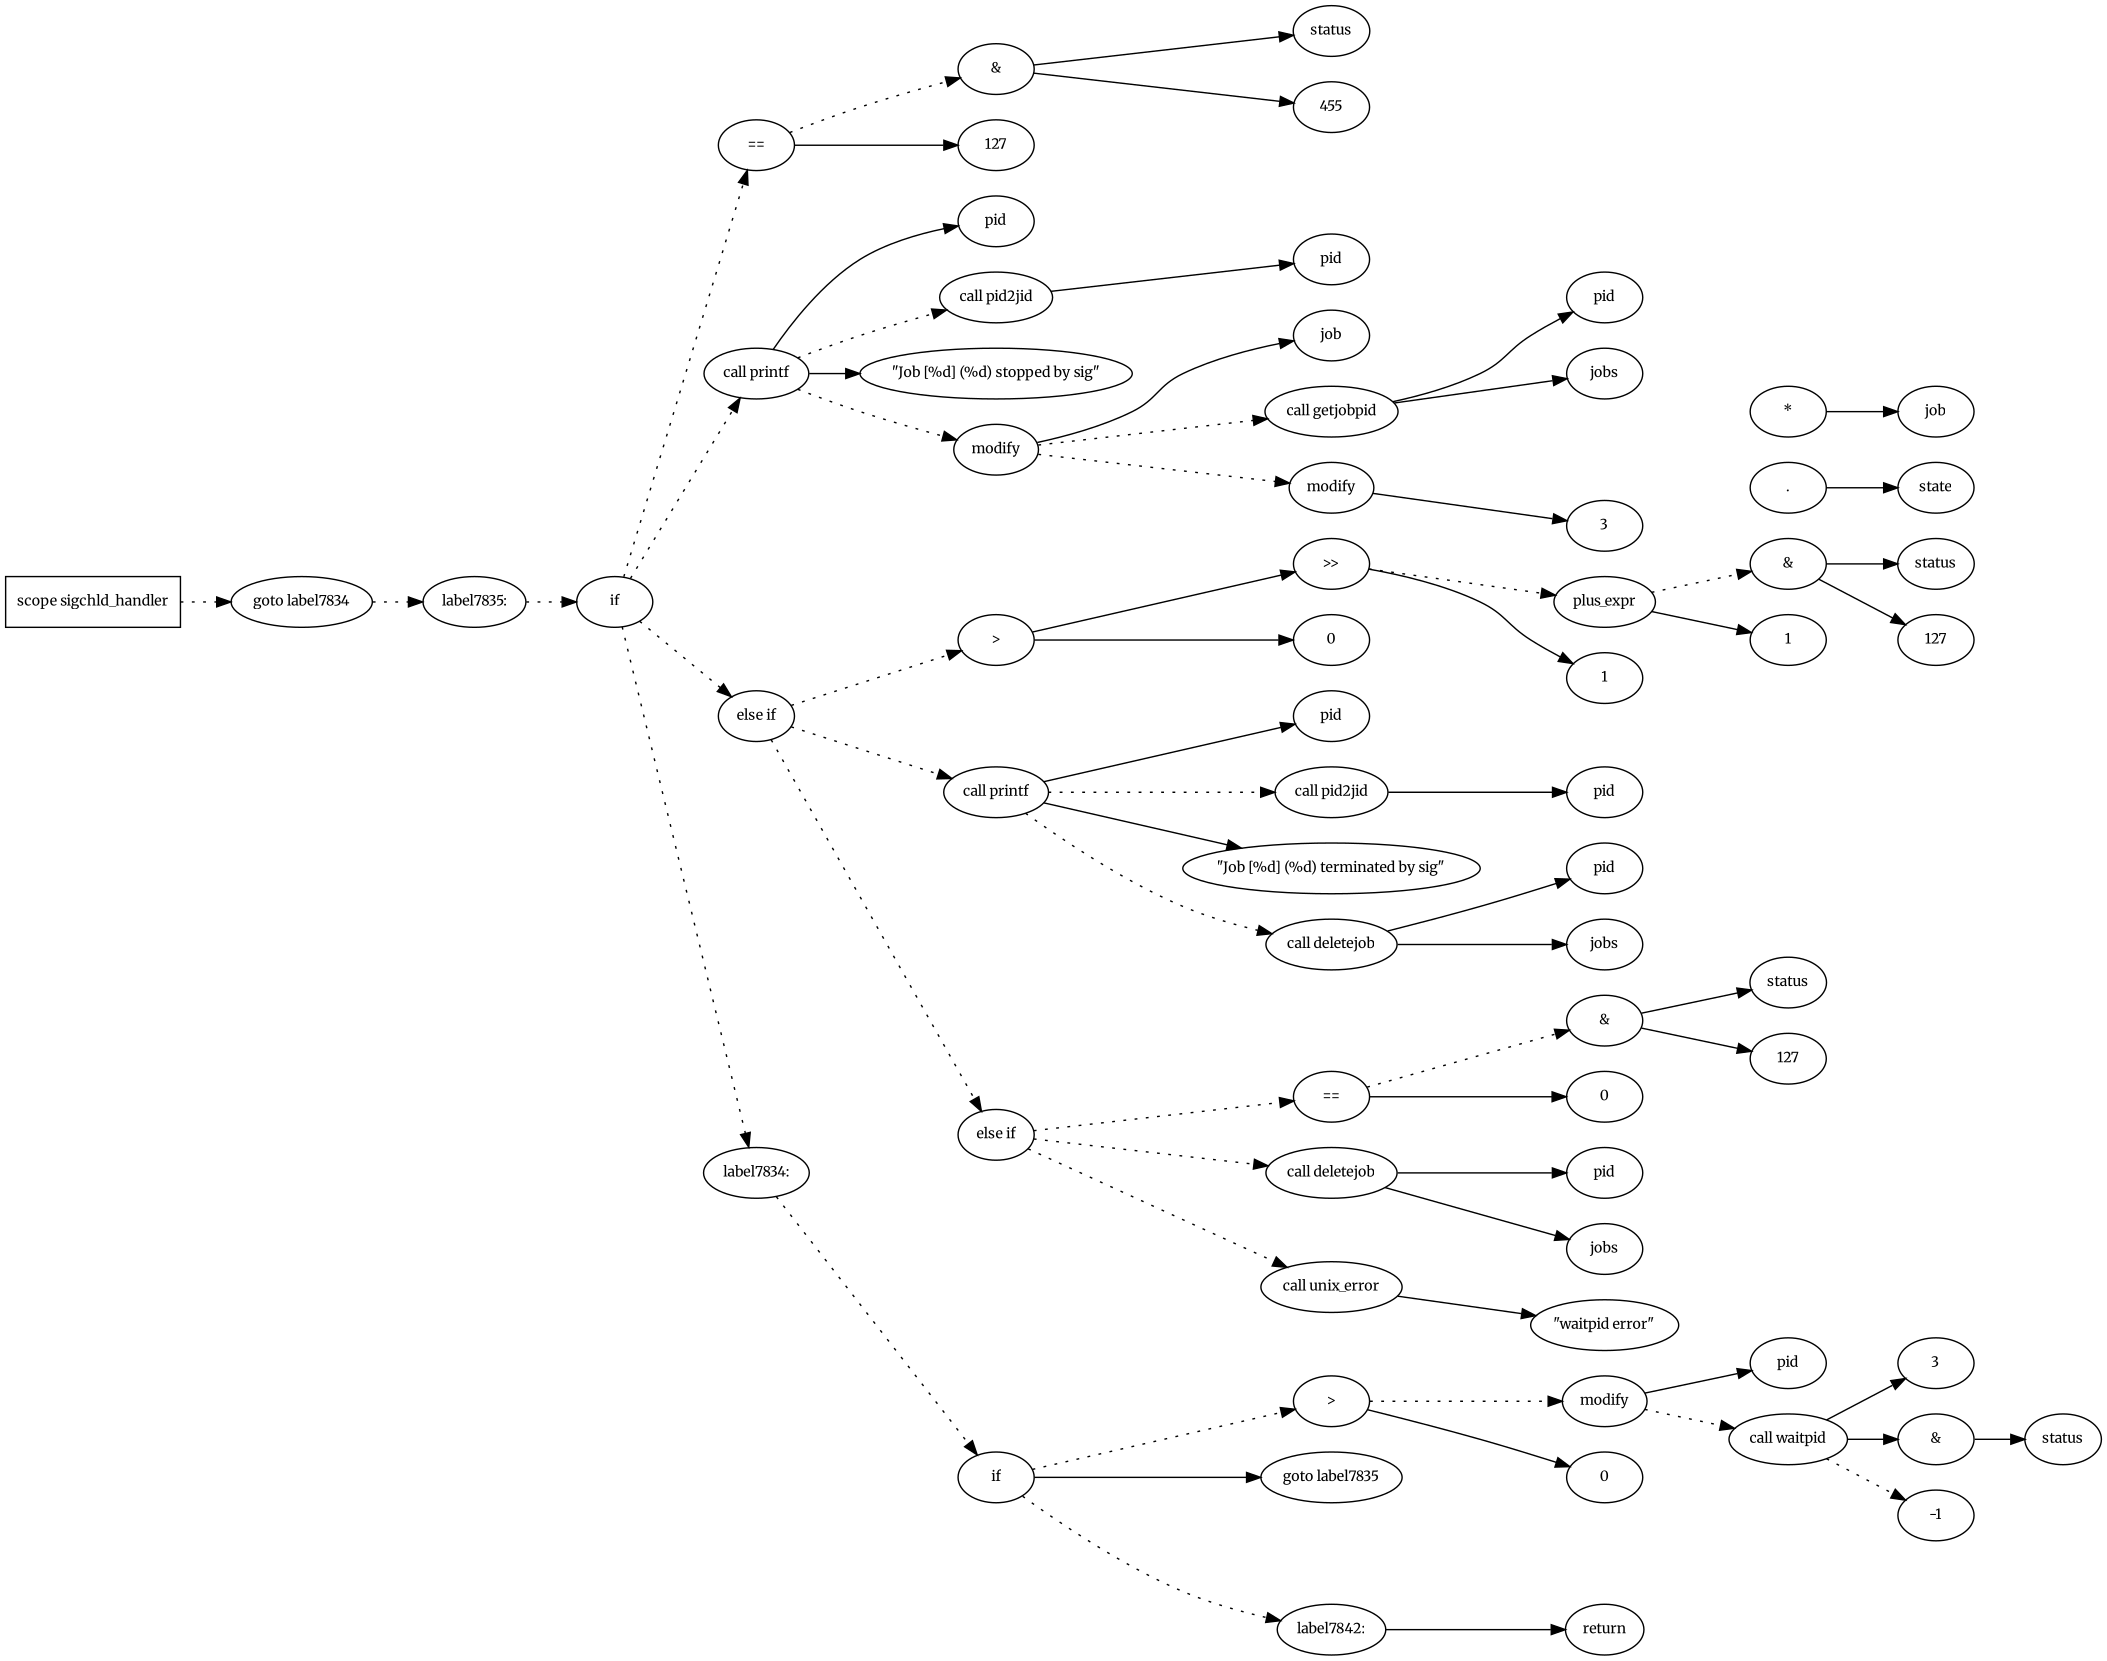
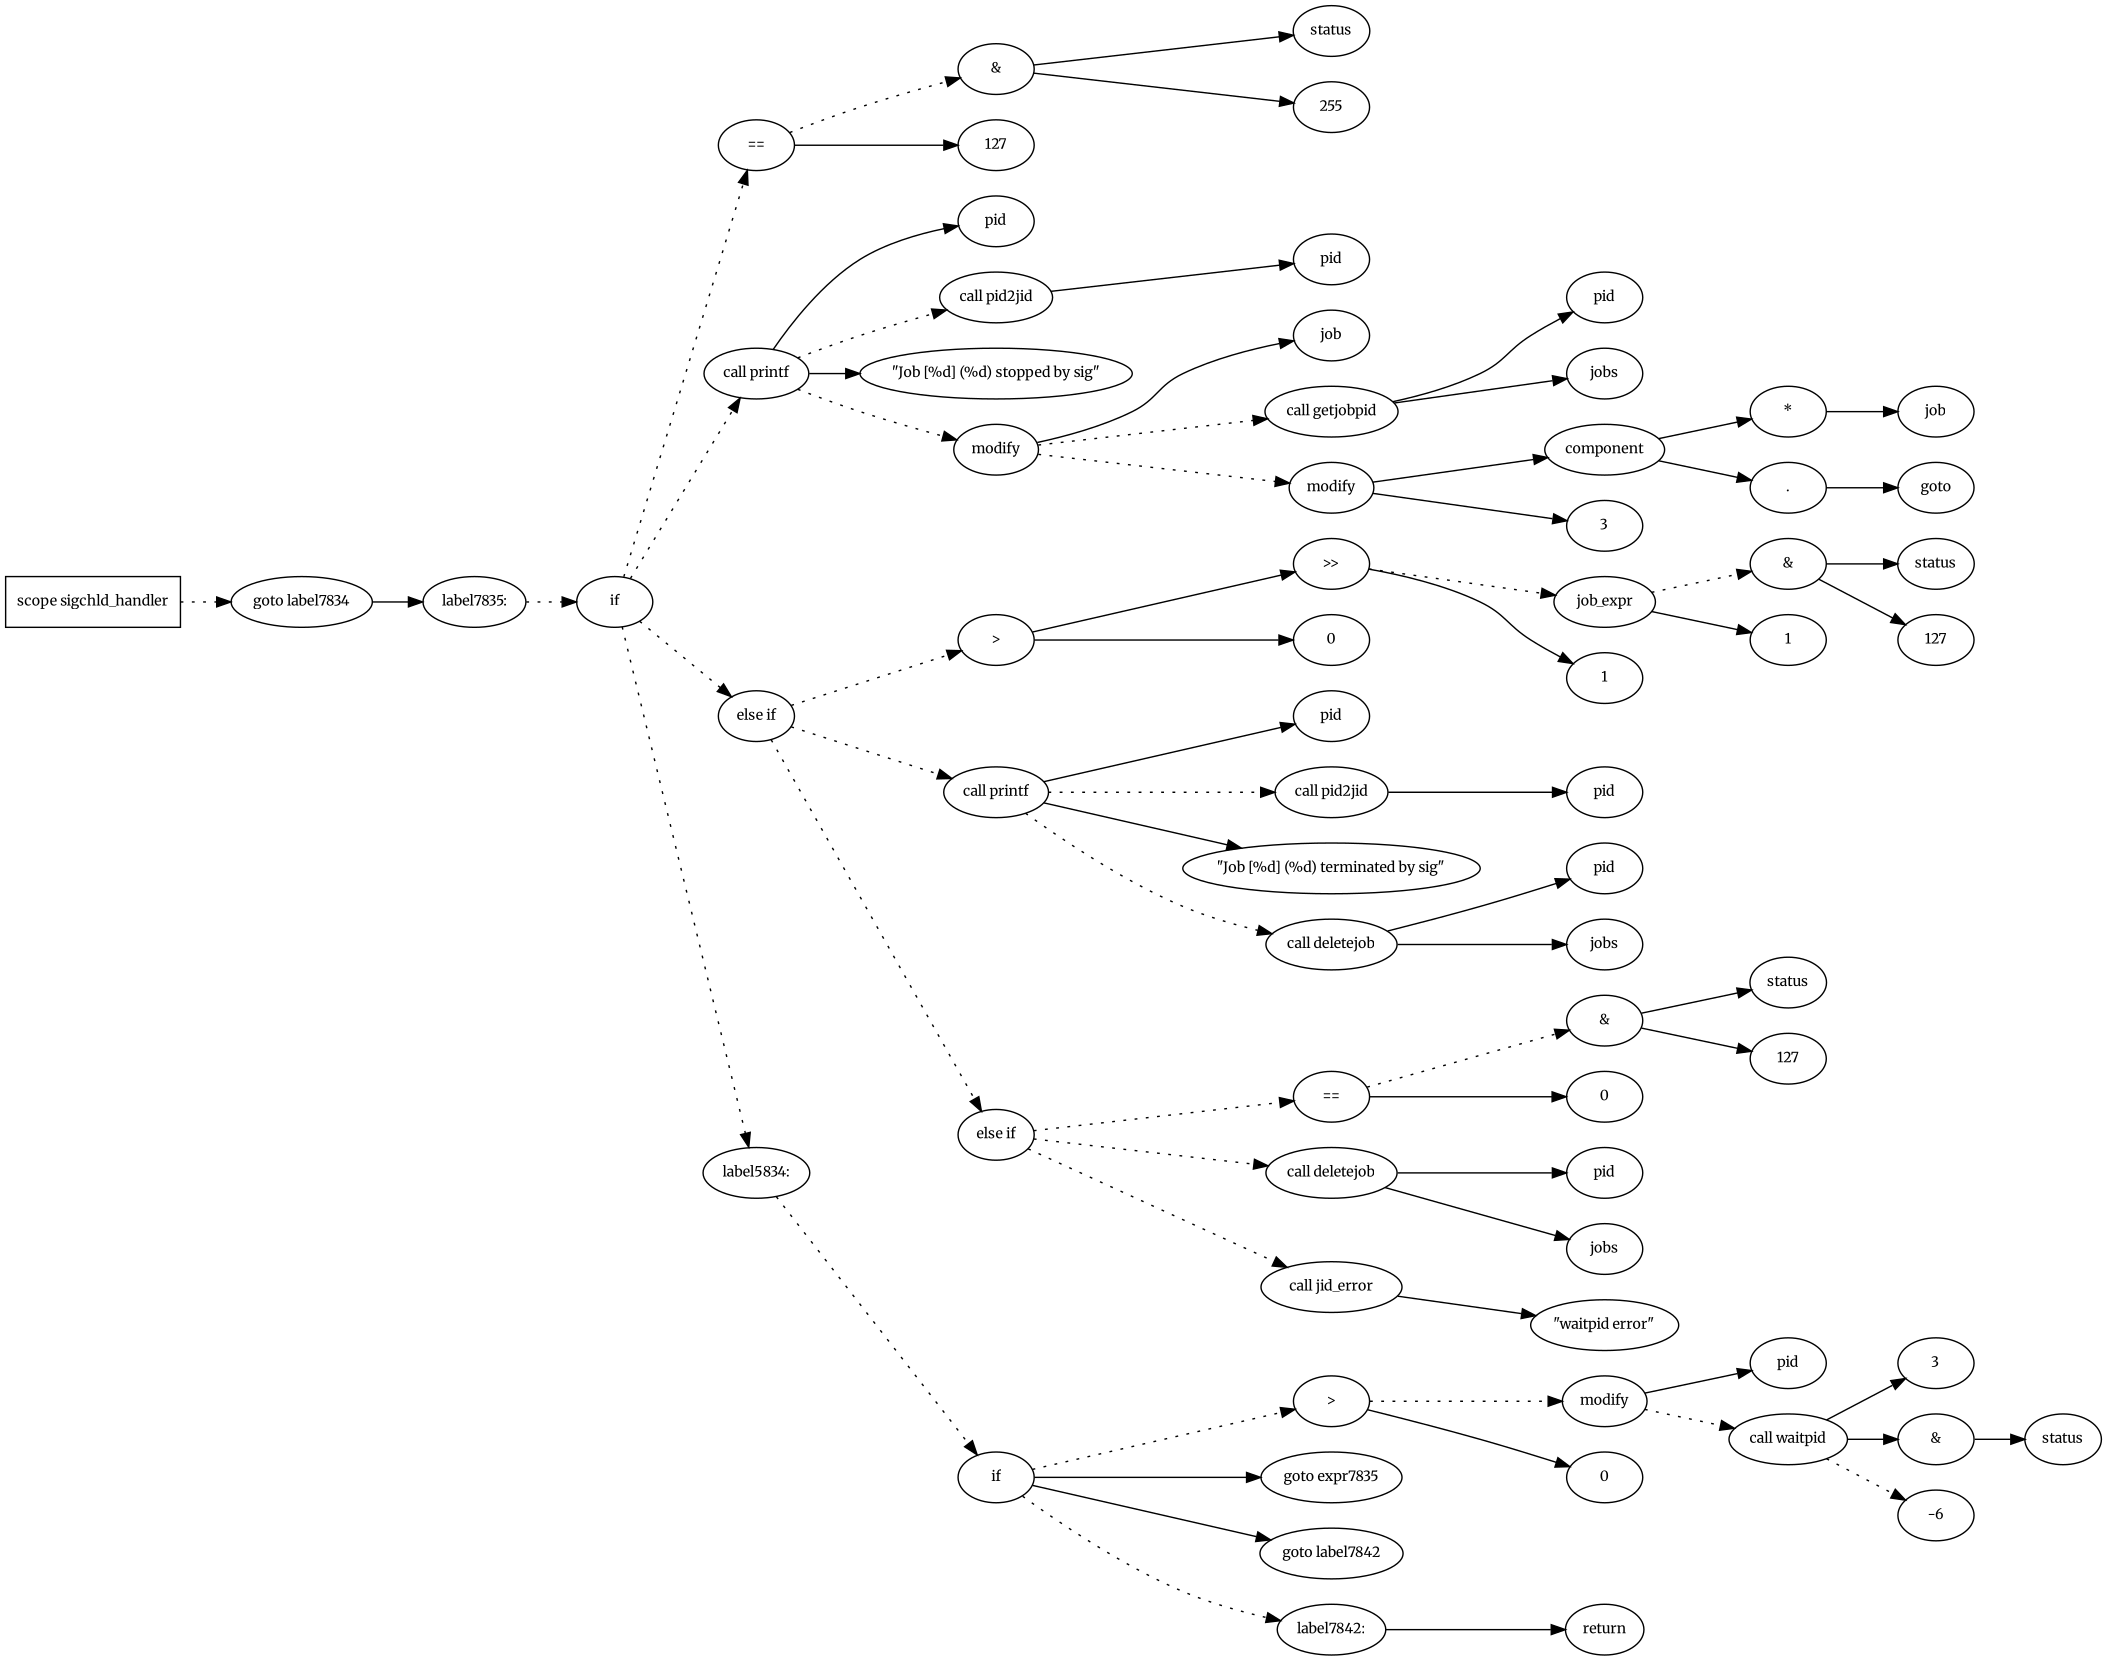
  digraph {
    fontname=Merriweather
    fontsize=10
    rankdir=LR
    node [fontname=Merriweather fontsize=10 shape=ellipse]
    edge [fontname=Merriweather fontsize=10]
    n1 [label="scope sigchld_handler" shape=box]
    n2 [label="goto label7834"]
    n3 [label="label7835:"]
    n4 [label=if]
    n5 [label="=="]
    n6 [label="call printf"]
    n7 [label="else if"]
-   n8 [label="label7834:"]
+   n8 [label="label5834:"]
    n9 [label="&"]
    n10 [label=127]
    n11 [label=pid]
    n12 [label="call pid2jid"]
    n13 [label="\"Job [%d] (%d) stopped by sig\""]
    n14 [label=modify]
    n15 [label=">"]
    n16 [label="call printf"]
    n17 [label="else if"]
    n18 [label=if]
    n19 [label=status]
-   n20 [label=455]
+   n20 [label=255]
    n21 [label=pid]
    n22 [label=job]
    n23 [label="call getjobpid"]
    n24 [label=modify]
    n25 [label=pid]
    n26 [label=jobs]
+   n27 [label=component]
    n28 [label=3]
    n29 [label="*"]
    n30 [label="."]
    n31 [label=job]
-   n32 [label=state]
+   n32 [label=goto]
    n33 [label=">>"]
    n34 [label=0]
    n35 [label=pid]
    n36 [label="call pid2jid"]
    n37 [label="\"Job [%d] (%d) terminated by sig\""]
    n38 [label="call deletejob"]
    n39 [label="=="]
    n40 [label="call deletejob"]
-   n41 [label="call unix_error"]
-   n42 [label=plus_expr]
+   n41 [label="call jid_error"]
+   n42 [label=job_expr]
    n43 [label=1]
    n44 [label="&"]
    n45 [label=1]
    n46 [label=status]
    n47 [label=127]
    n48 [label=pid]
    n49 [label=pid]
    n50 [label=jobs]
    n51 [label="&"]
    n52 [label=0]
    n53 [label=pid]
    n54 [label=jobs]
    n55 [label="\"waitpid error\""]
    n56 [label=status]
    n57 [label=127]
    n58 [label=">"]
-   n59 [label="goto label7835"]
+   n59 [label="goto expr7835"]
+   n60 [label="goto label7842"]
    n61 [label="label7842:"]
    n62 [label=modify]
    n63 [label=0]
    n64 [label=return]
    n65 [label=pid]
    n66 [label="call waitpid"]
    n67 [label=3]
    n68 [label="&"]
-   n69 [label=-1]
+   n69 [label=-6]
    n70 [label=status]
    n1 -> n2 [style=dotted]
-   n2 -> n3 [style=dotted]
+   n2 -> n3 [style=solid]
    n3 -> n4 [style=dotted]
    n4 -> n5 [style=dotted]
    n4 -> n6 [style=dotted]
    n4 -> n7 [style=dotted]
    n4 -> n8 [style=dotted]
    n5 -> n9 [style=dotted]
    n5 -> n10
    n6 -> n11
    n6 -> n12 [style=dotted]
    n6 -> n13
    n6 -> n14 [style=dotted]
    n7 -> n15 [style=dotted]
    n7 -> n16 [style=dotted]
    n7 -> n17 [style=dotted]
    n8 -> n18 [style=dotted]
    n9 -> n19
    n9 -> n20
    n12 -> n21
    n14 -> n22
    n14 -> n23 [style=dotted]
    n14 -> n24 [style=dotted]
    n15 -> n33
    n15 -> n34
    n16 -> n35
    n16 -> n36 [style=dotted]
    n16 -> n37
    n16 -> n38 [style=dotted]
    n17 -> n39 [style=dotted]
    n17 -> n40 [style=dotted]
    n17 -> n41 [style=dotted]
    n18 -> n58 [style=dotted]
    n18 -> n59
+   n18 -> n60
    n18 -> n61 [style=dotted]
    n23 -> n25
    n23 -> n26
+   n24 -> n27
    n24 -> n28
+   n27 -> n29
+   n27 -> n30
    n29 -> n31
    n30 -> n32
    n33 -> n42 [style=dotted]
    n33 -> n43
    n36 -> n48
    n38 -> n49
    n38 -> n50
    n39 -> n51 [style=dotted]
    n39 -> n52
    n40 -> n53
    n40 -> n54
    n41 -> n55
    n42 -> n44 [style=dotted]
    n42 -> n45
    n44 -> n46
    n44 -> n47
    n51 -> n56
    n51 -> n57
    n58 -> n62 [style=dotted]
    n58 -> n63
    n61 -> n64 [style=solid]
    n62 -> n65
    n62 -> n66 [style=dotted]
    n66 -> n67
    n66 -> n68
    n66 -> n69 [style=dotted]
    n68 -> n70
  }
